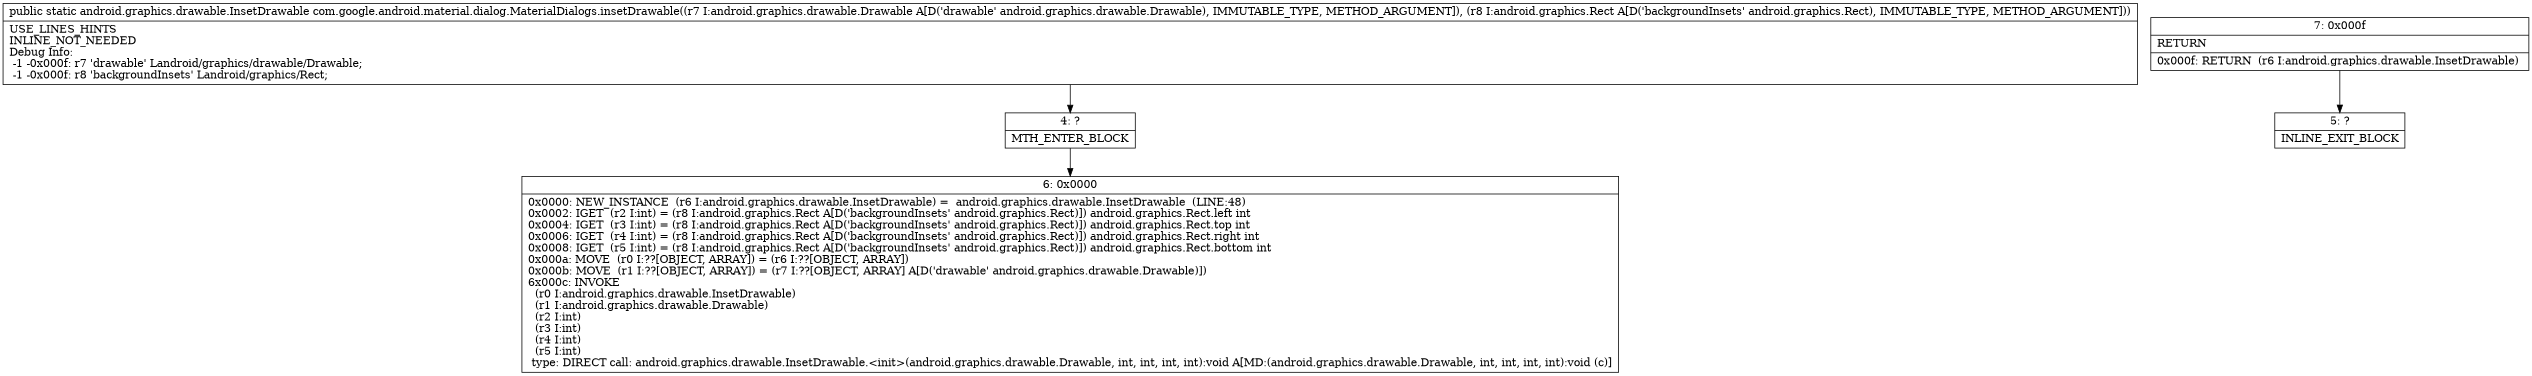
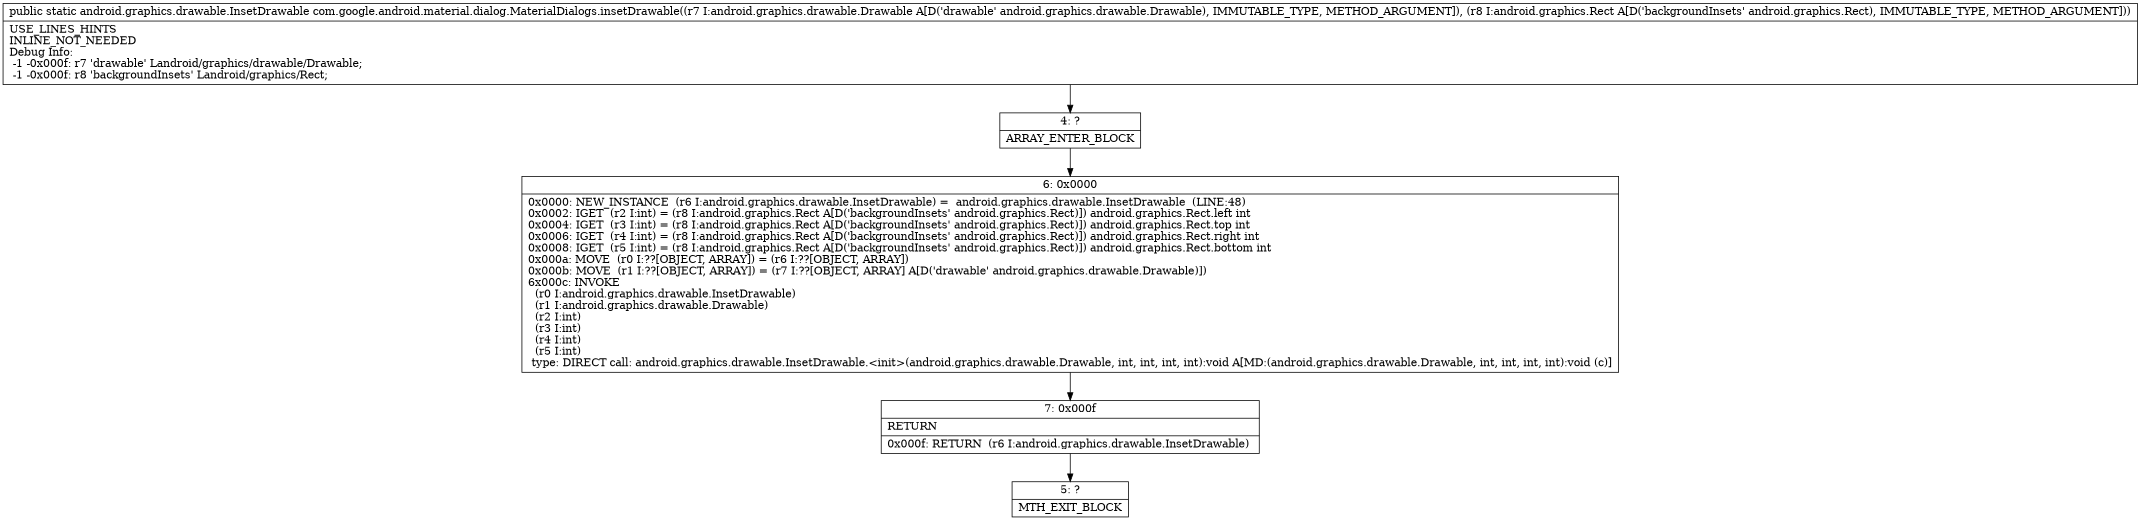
  digraph {
    node [shape=record]
-   n1 [label="{4\:\ ?|MTH_ENTER_BLOCK\l}"]
+   n1 [label="{4\:\ ?|ARRAY_ENTER_BLOCK\l}"]
    n2 [label="{6\:\ 0x0000|0x0000: NEW_INSTANCE  (r6 I:android.graphics.drawable.InsetDrawable) =  android.graphics.drawable.InsetDrawable  (LINE:48)\l0x0002: IGET  (r2 I:int) = (r8 I:android.graphics.Rect A[D('backgroundInsets' android.graphics.Rect)]) android.graphics.Rect.left int \l0x0004: IGET  (r3 I:int) = (r8 I:android.graphics.Rect A[D('backgroundInsets' android.graphics.Rect)]) android.graphics.Rect.top int \l0x0006: IGET  (r4 I:int) = (r8 I:android.graphics.Rect A[D('backgroundInsets' android.graphics.Rect)]) android.graphics.Rect.right int \l0x0008: IGET  (r5 I:int) = (r8 I:android.graphics.Rect A[D('backgroundInsets' android.graphics.Rect)]) android.graphics.Rect.bottom int \l0x000a: MOVE  (r0 I:??[OBJECT, ARRAY]) = (r6 I:??[OBJECT, ARRAY]) \l0x000b: MOVE  (r1 I:??[OBJECT, ARRAY]) = (r7 I:??[OBJECT, ARRAY] A[D('drawable' android.graphics.drawable.Drawable)]) \l6x000c: INVOKE  \l  (r0 I:android.graphics.drawable.InsetDrawable)\l  (r1 I:android.graphics.drawable.Drawable)\l  (r2 I:int)\l  (r3 I:int)\l  (r4 I:int)\l  (r5 I:int)\l type: DIRECT call: android.graphics.drawable.InsetDrawable.\<init\>(android.graphics.drawable.Drawable, int, int, int, int):void A[MD:(android.graphics.drawable.Drawable, int, int, int, int):void (c)]\l}"]
    n3 [label="{7\:\ 0x000f|RETURN\l|0x000f: RETURN  (r6 I:android.graphics.drawable.InsetDrawable) \l}"]
-   n4 [label="{5\:\ ?|INLINE_EXIT_BLOCK\l}"]
+   n4 [label="{5\:\ ?|MTH_EXIT_BLOCK\l}"]
    n5 [label="{public static android.graphics.drawable.InsetDrawable com.google.android.material.dialog.MaterialDialogs.insetDrawable((r7 I:android.graphics.drawable.Drawable A[D('drawable' android.graphics.drawable.Drawable), IMMUTABLE_TYPE, METHOD_ARGUMENT]), (r8 I:android.graphics.Rect A[D('backgroundInsets' android.graphics.Rect), IMMUTABLE_TYPE, METHOD_ARGUMENT]))  | USE_LINES_HINTS\lINLINE_NOT_NEEDED\lDebug Info:\l  \-1 \-0x000f: r7 'drawable' Landroid\/graphics\/drawable\/Drawable;\l  \-1 \-0x000f: r8 'backgroundInsets' Landroid\/graphics\/Rect;\l}"]
    n1 -> n2
+   n2 -> n3
    n3 -> n4
    n5 -> n1
  }
